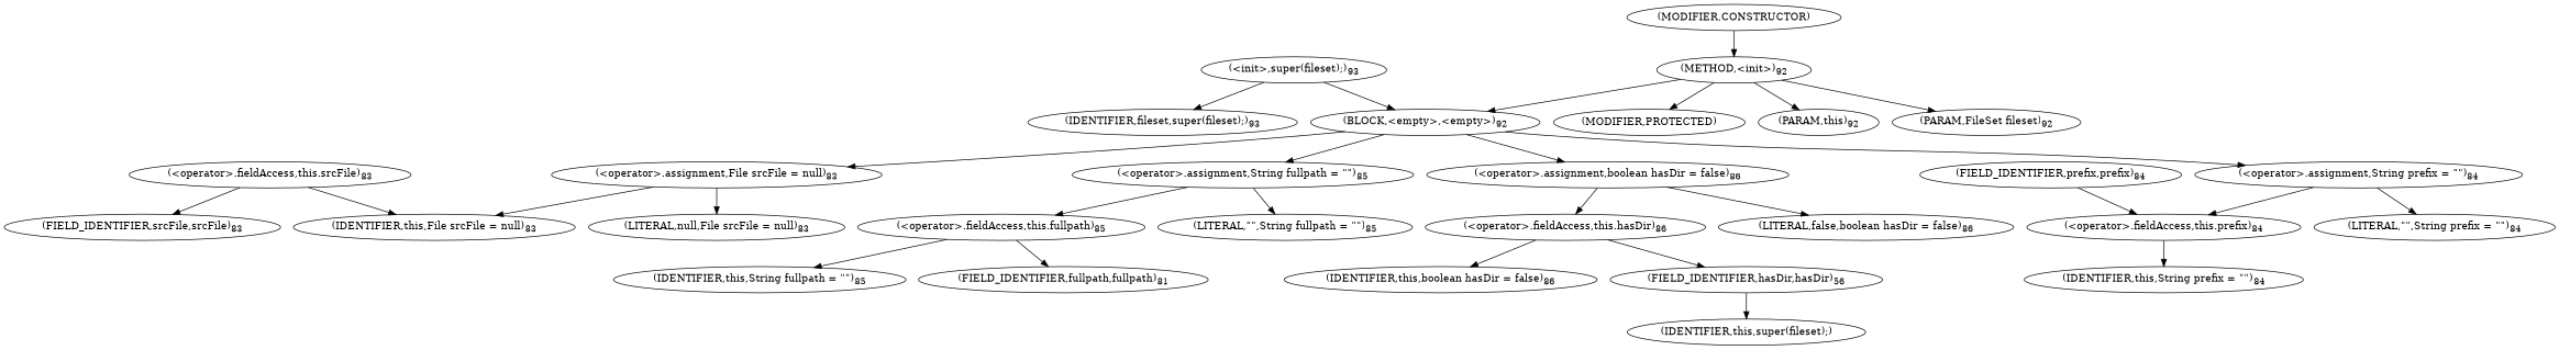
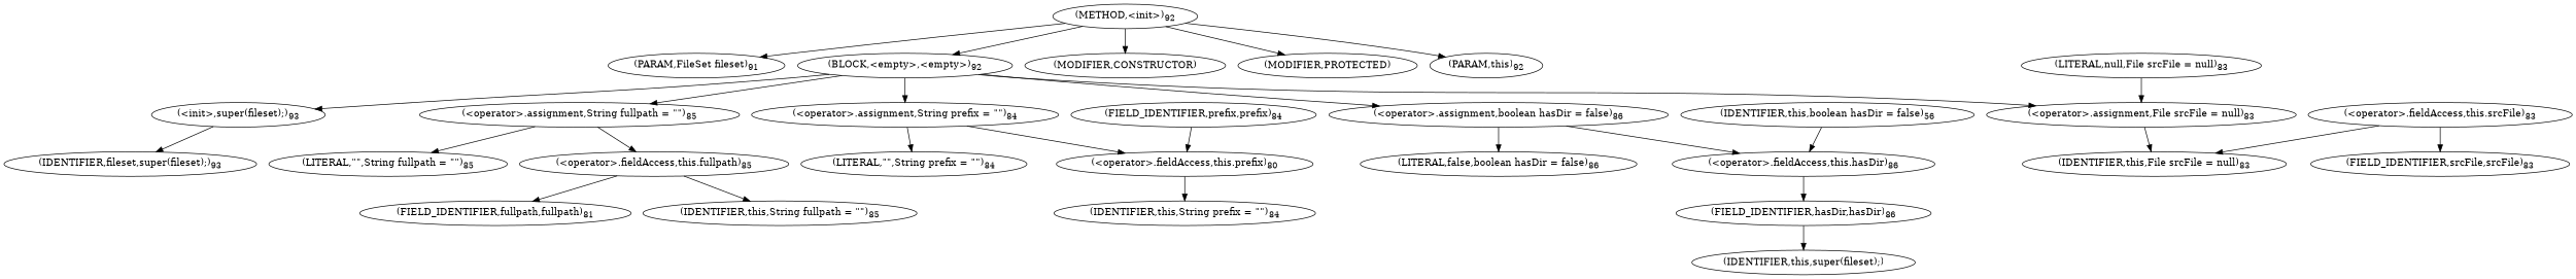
  digraph {
    fontname="DejaVu Serif"
    node [fontname="DejaVu Serif"]
    edge [fontname="DejaVu Serif"]
    n1 [label=<(METHOD,&lt;init&gt;)<SUB>92</SUB>>]
    n2 [label=<(PARAM,this)<SUB>92</SUB>>]
-   n3 [label=<(PARAM,FileSet fileset)<SUB>92</SUB>>]
+   n3 [label=<(PARAM,FileSet fileset)<SUB>91</SUB>>]
    n4 [label=<(BLOCK,&lt;empty&gt;,&lt;empty&gt;)<SUB>92</SUB>>]
    n5 [label=<(MODIFIER,CONSTRUCTOR)>]
    n6 [label=<(MODIFIER,PROTECTED)>]
    n7 [label=<(&lt;operator&gt;.assignment,File srcFile = null)<SUB>83</SUB>>]
    n8 [label=<(&lt;operator&gt;.assignment,String prefix = &quot;&quot;)<SUB>84</SUB>>]
    n9 [label=<(&lt;operator&gt;.assignment,String fullpath = &quot;&quot;)<SUB>85</SUB>>]
    n10 [label=<(&lt;operator&gt;.assignment,boolean hasDir = false)<SUB>86</SUB>>]
    n11 [label=<(&lt;init&gt;,super(fileset);)<SUB>93</SUB>>]
    n12 [label=<(LITERAL,null,File srcFile = null)<SUB>83</SUB>>]
    n13 [label=<(IDENTIFIER,this,File srcFile = null)<SUB>83</SUB>>]
-   n14 [label=<(&lt;operator&gt;.fieldAccess,this.prefix)<SUB>84</SUB>>]
+   n14 [label=<(&lt;operator&gt;.fieldAccess,this.prefix)<SUB>80</SUB>>]
    n15 [label=<(LITERAL,&quot;&quot;,String prefix = &quot;&quot;)<SUB>84</SUB>>]
    n16 [label=<(&lt;operator&gt;.fieldAccess,this.fullpath)<SUB>85</SUB>>]
    n17 [label=<(LITERAL,&quot;&quot;,String fullpath = &quot;&quot;)<SUB>85</SUB>>]
    n18 [label=<(&lt;operator&gt;.fieldAccess,this.hasDir)<SUB>86</SUB>>]
    n19 [label=<(LITERAL,false,boolean hasDir = false)<SUB>86</SUB>>]
    n20 [label=<(IDENTIFIER,fileset,super(fileset);)<SUB>93</SUB>>]
    n21 [label=<(&lt;operator&gt;.fieldAccess,this.srcFile)<SUB>83</SUB>>]
    n22 [label=<(FIELD_IDENTIFIER,srcFile,srcFile)<SUB>83</SUB>>]
    n23 [label=<(IDENTIFIER,this,String prefix = &quot;&quot;)<SUB>84</SUB>>]
    n24 [label=<(FIELD_IDENTIFIER,prefix,prefix)<SUB>84</SUB>>]
    n25 [label=<(IDENTIFIER,this,String fullpath = &quot;&quot;)<SUB>85</SUB>>]
    n26 [label=<(FIELD_IDENTIFIER,fullpath,fullpath)<SUB>81</SUB>>]
-   n27 [label=<(IDENTIFIER,this,boolean hasDir = false)<SUB>86</SUB>>]
-   n28 [label=<(FIELD_IDENTIFIER,hasDir,hasDir)<SUB>56</SUB>>]
+   n27 [label=<(IDENTIFIER,this,boolean hasDir = false)<SUB>56</SUB>>]
+   n28 [label=<(FIELD_IDENTIFIER,hasDir,hasDir)<SUB>86</SUB>>]
    n29 [label=<(IDENTIFIER,this,super(fileset);)>]
    n1 -> n2
    n1 -> n3
    n1 -> n4
-   n5 -> n1
+   n1 -> n5
    n1 -> n6
    n4 -> n7
    n4 -> n8
    n4 -> n9
    n4 -> n10
-   n11 -> n4
-   n7 -> n12
+   n4 -> n11
+   n12 -> n7
    n7 -> n13
    n8 -> n14
    n8 -> n15
    n9 -> n16
    n9 -> n17
    n10 -> n18
    n10 -> n19
    n11 -> n20
    n14 -> n23
    n16 -> n25
    n16 -> n26
-   n18 -> n27
+   n27 -> n18
    n18 -> n28
    n21 -> n13
    n21 -> n22
    n24 -> n14
    n28 -> n29
  }
